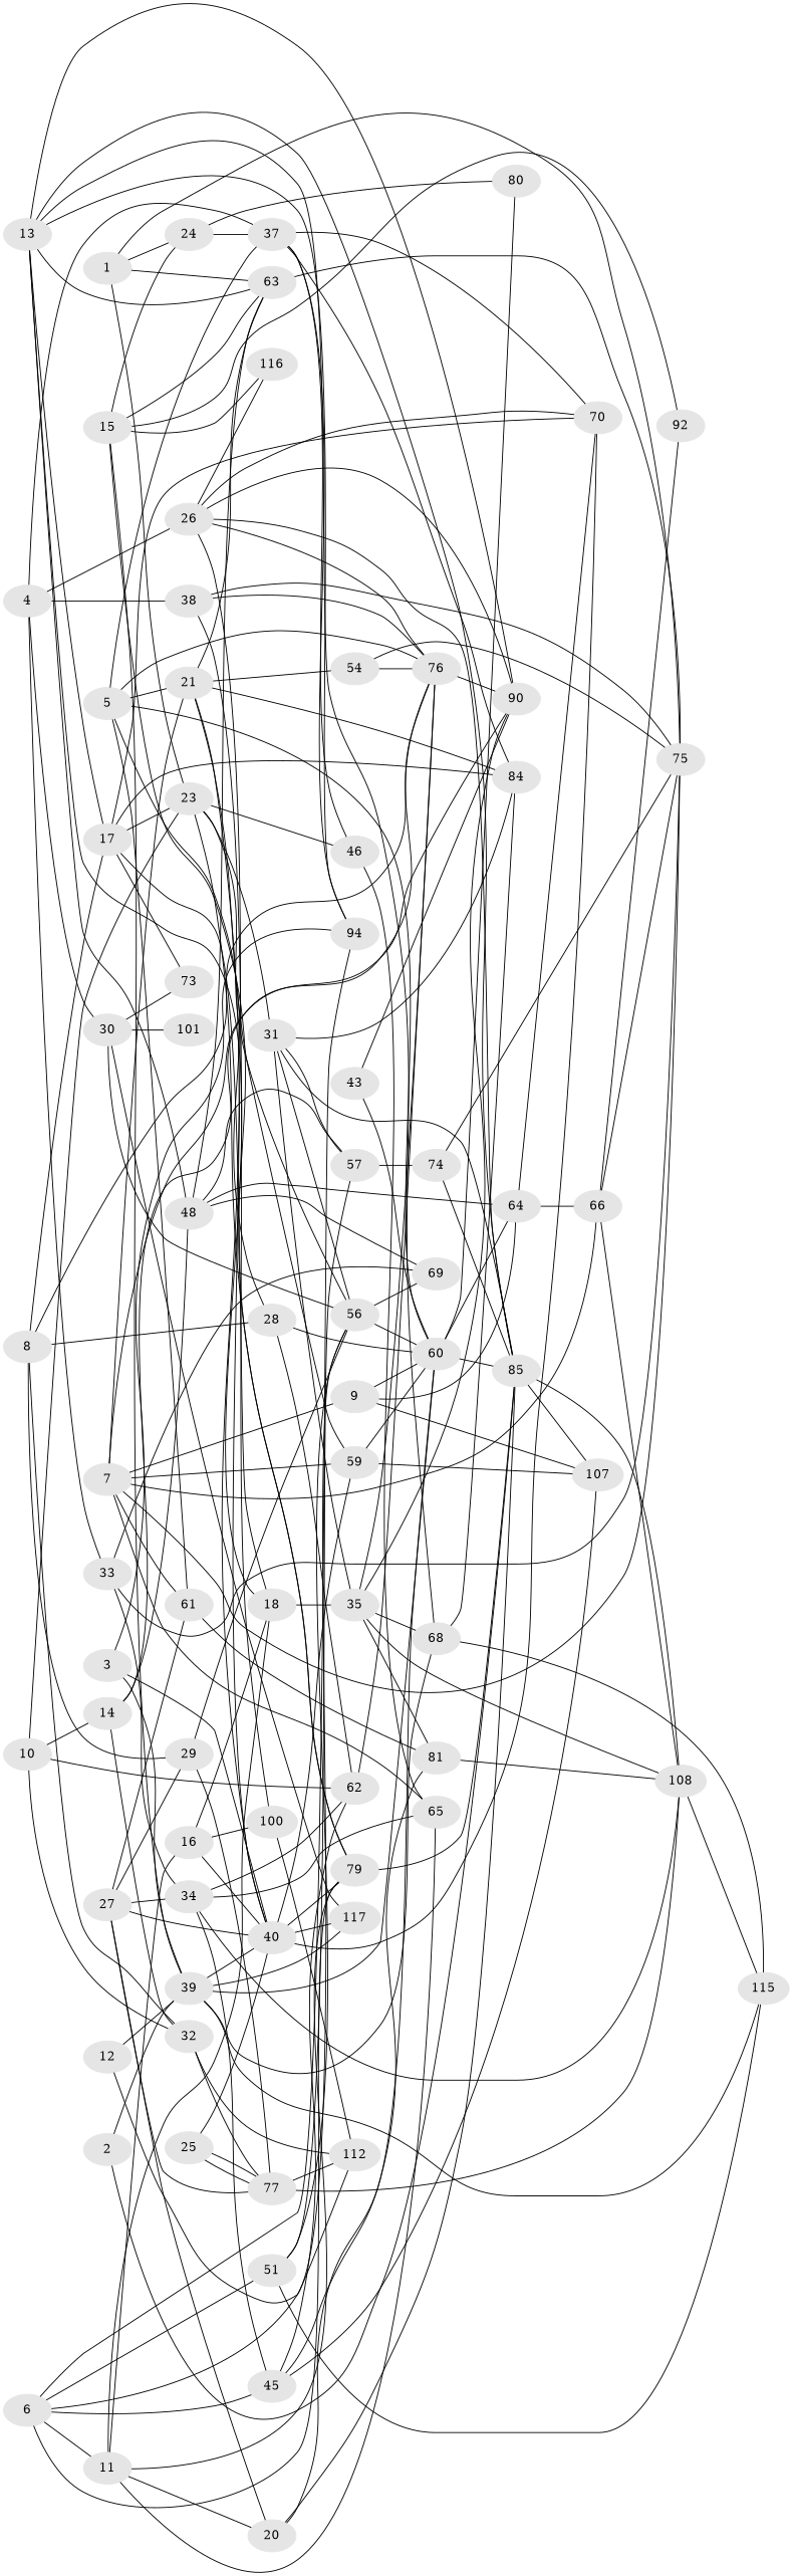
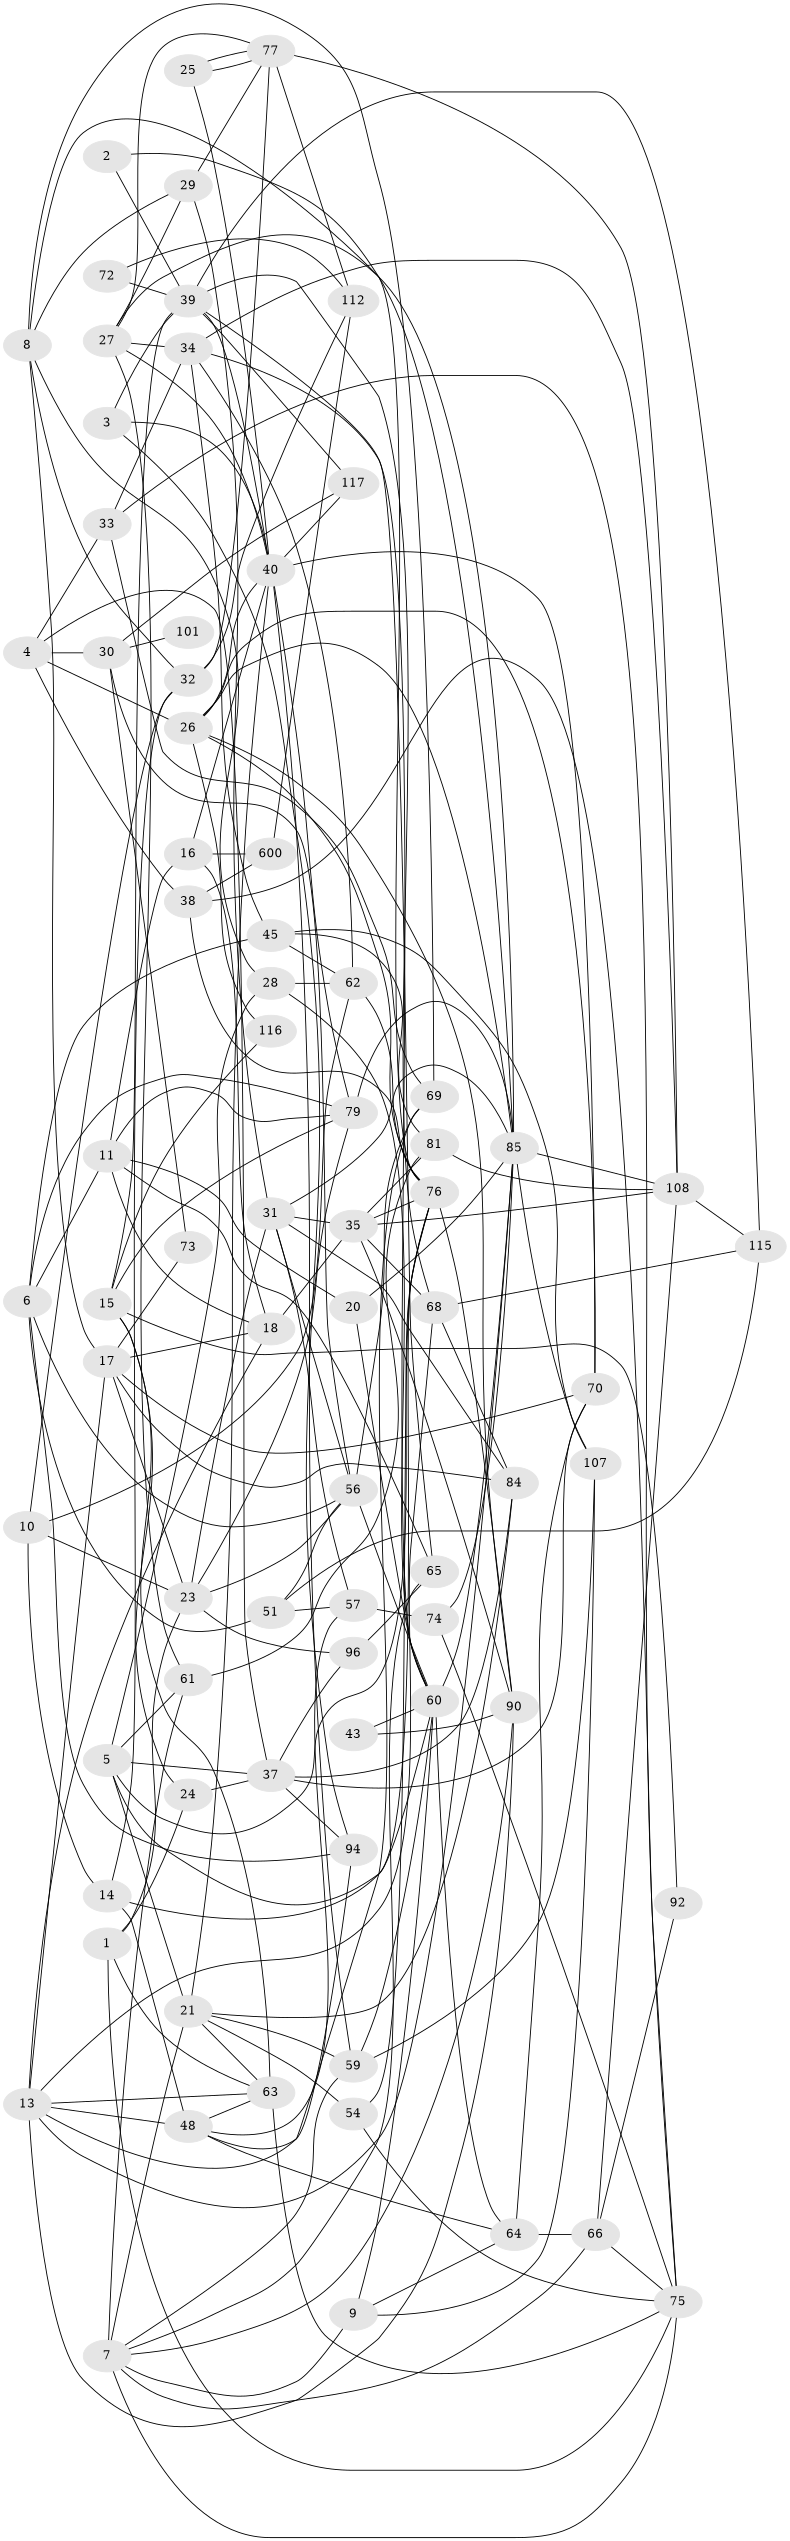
  graph {
    rankdir=LR
    node [color=gray90 style=filled]
    1 [super="+55"]
    23 [super="+99"]
    63 [super="+86"]
    75 [super="+102"]
    24
    56 [super="+93"]
    79
    31 [super="+44"]
-   46
+   46 [label=96]
    39 [super="+111"]
    40 [super="+109"]
    60 [super="+120"]
    68 [super="+110"]
    117
    115
    2
    85 [super="+95"]
    107
    108
    3 [super="+19"]
    94
    59
    70 [super="+119"]
    4 [super="+42"]
    26 [super="+50"]
    30
    33
    37 [super="+53"]
    38 [super="+87"]
    76 [super="+98"]
    90 [super="+103"]
    116
    101
    73
    69 [super="+105"]
    34 [super="+49"]
    84
-   100
+   100 [label=600]
    5 [super="+118"]
    21 [super="+36"]
    28 [super="+91"]
    61
    54
    62
    64
-   80
    81 [super="+88"]
    6 [super="+41"]
    11 [super="+52"]
    45
    51 [super="+67"]
    65
    16
    18 [super="+72"]
    20 [super="+71"]
    57
    7 [super="+58"]
    9 [super="+96"]
    66 [super="+106"]
    92
    8 [super="+82"]
    17 [super="+104"]
    29
    32 [super="+47"]
    77 [super="+83"]
    112
    10 [super="+22"]
    14
    48 [super="+97"]
    35 [super="+78"]
-   12
+   12 [label=72]
    13 [super="+113"]
    15 [super="+114"]
    25
    27 [super="+89"]
    74
    43
    1 -- 23
    1 -- 63
    1 -- 75
    1 -- 24
    23 -- 56
    23 -- 79
    23 -- 31
    23 -- 46
    63 -- 75
    24 -- 37
-   24 -- 80
    56 -- 60
    56 -- 69
    79 -- 85
    31 -- 56
    31 -- 85
    31 -- 84
    31 -- 57
    31 -- 35
    46 -- 65
    39 -- 40
    39 -- 60
    39 -- 68
    39 -- 117
    39 -- 115
    40 -- 79
    40 -- 117
    40 -- 59
    40 -- 70
    60 -- 85
    60 -- 64
-   60 -- 80
    68 -- 115
    68 -- 84
    2 -- 39
    2 -- 85
    85 -- 107
    85 -- 108
    108 -- 115
    3 -- 39
    3 -- 40
    3 -- 94
    59 -- 60
    59 -- 107
    4 -- 26
    4 -- 30
    4 -- 33
    4 -- 37
    4 -- 38
    26 -- 40
    26 -- 85
    26 -- 70
    26 -- 76
    26 -- 90
    26 -- 116 [weight=2]
    30 -- 56
    30 -- 117
    30 -- 101
    30 -- 73
    33 -- 75
    33 -- 69
    33 -- 34
    37 -- 46
    37 -- 94
    37 -- 70
    37 -- 84
    38 -- 75
    38 -- 76
    38 -- 100
    76 -- 90
    34 -- 108
    34 -- 62
    34 -- 45
    34 -- 65
    100 -- 112
    5 -- 60
    5 -- 37
    5 -- 76
    5 -- 21
    5 -- 28
    5 -- 61
    21 -- 63
    21 -- 40
    21 -- 59
    21 -- 84
    21 -- 54
    28 -- 60
    28 -- 62
    61 -- 81
    54 -- 75
    54 -- 76
    62 -- 76
    64 -- 70
    64 -- 66
    81 -- 108
    6 -- 56
    6 -- 79
    6 -- 94
    6 -- 11
    6 -- 45
    6 -- 51
    11 -- 79
    11 -- 65
    11 -- 16
    11 -- 18
    11 -- 20
    45 -- 107
    45 -- 62
    45 -- 81
    51 -- 56
    51 -- 115
    51 -- 57
    16 -- 40
    16 -- 100
    16 -- 18
    18 -- 35
    20 -- 60
    20 -- 85
    57 -- 74
    7 -- 75
    7 -- 59
    7 -- 90
    7 -- 21
    7 -- 61
    7 -- 65
    7 -- 9
    7 -- 66
    9 -- 60
    9 -- 107
    9 -- 64
    66 -- 75
    66 -- 108
    66 -- 92
    8 -- 76
+   8 -- 69
    8 -- 28
    8 -- 17
    8 -- 29
    8 -- 32
    17 -- 23
    17 -- 70
    17 -- 73
    17 -- 84
    17 -- 18 [weight=2]
-   29 -- 56
+   29 -- 31
    29 -- 77
    32 -- 77
    32 -- 112
    77 -- 108
    77 -- 112
    10 -- 23
    10 -- 62
    10 -- 32
    10 -- 14
    14 -- 76
    14 -- 32
    14 -- 48
    48 -- 63
    48 -- 69
    48 -- 64
    48 -- 57
    35 -- 68
    35 -- 108
    35 -- 76
    35 -- 90
    35 -- 81
    12 -- 39
    12 -- 112
    13 -- 63
    13 -- 68
    13 -- 85
    13 -- 94
    13 -- 90
    13 -- 18
    13 -- 17
    13 -- 48
    15 -- 63
    15 -- 24
    15 -- 79
    15 -- 39
    15 -- 116
    15 -- 92
    25 -- 40
    25 -- 77
    25 -- 77
    27 -- 40
-   27 -- 20
+   27 -- 85
    27 -- 34
    27 -- 61
    27 -- 29
    27 -- 77
    74 -- 75
    74 -- 85
    43 -- 60
    43 -- 90
  }
